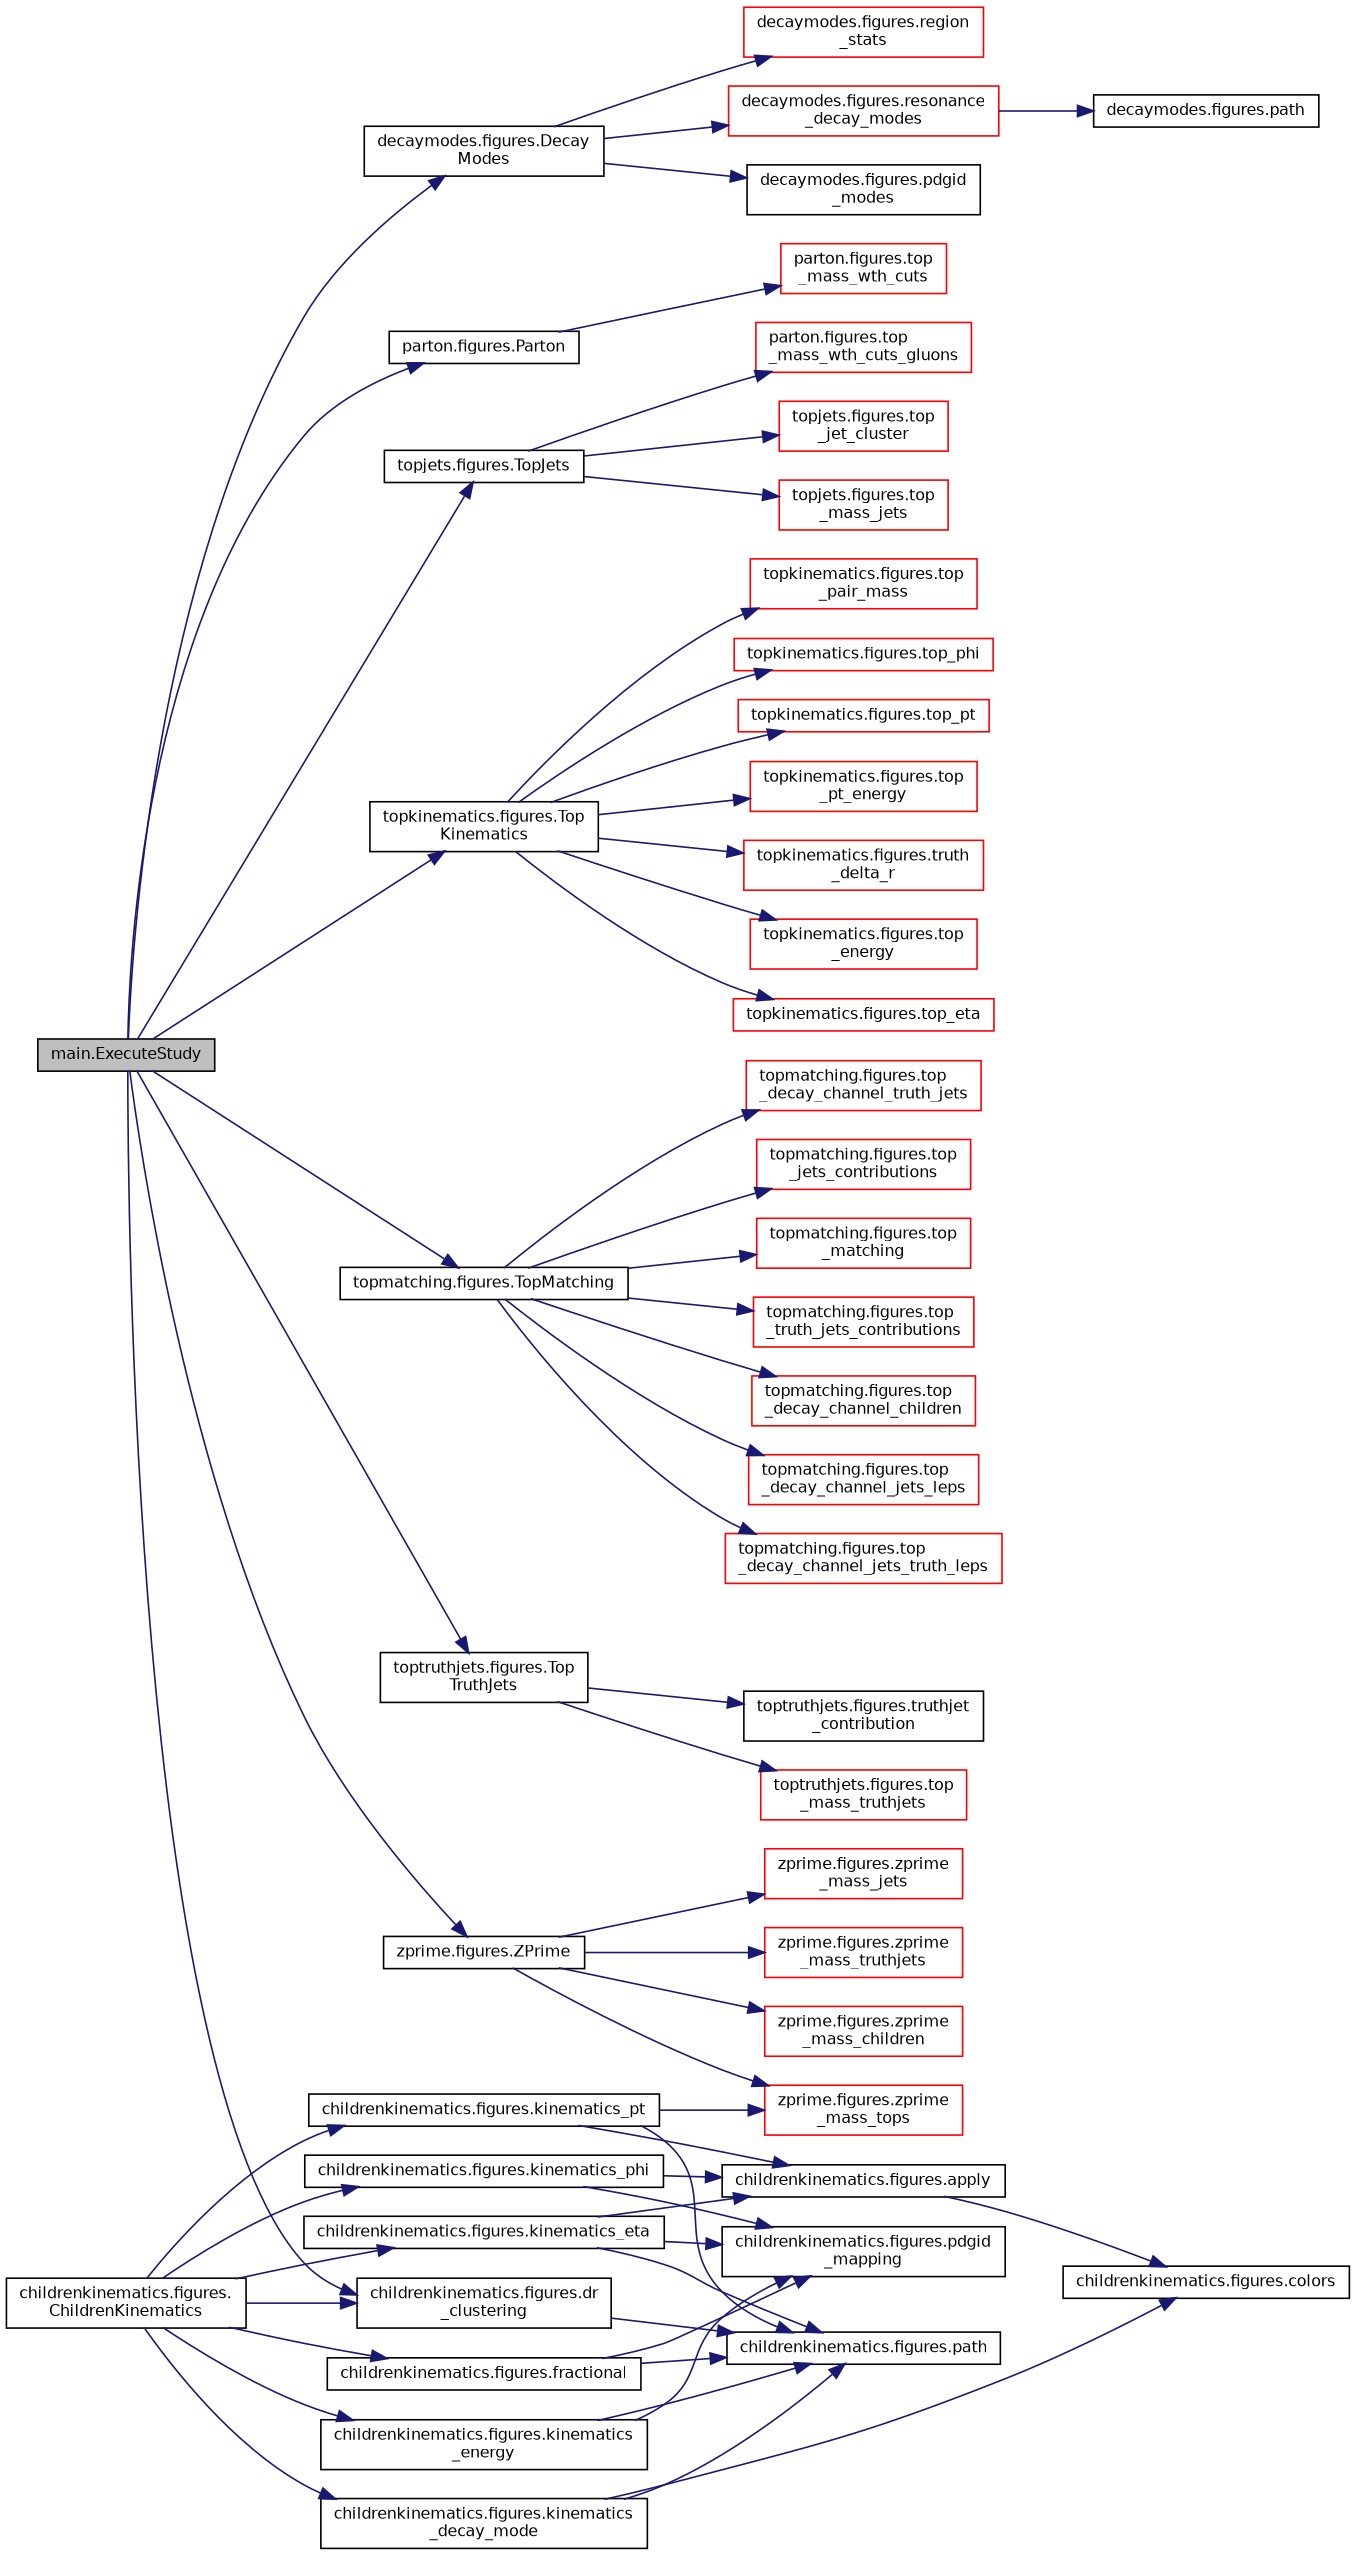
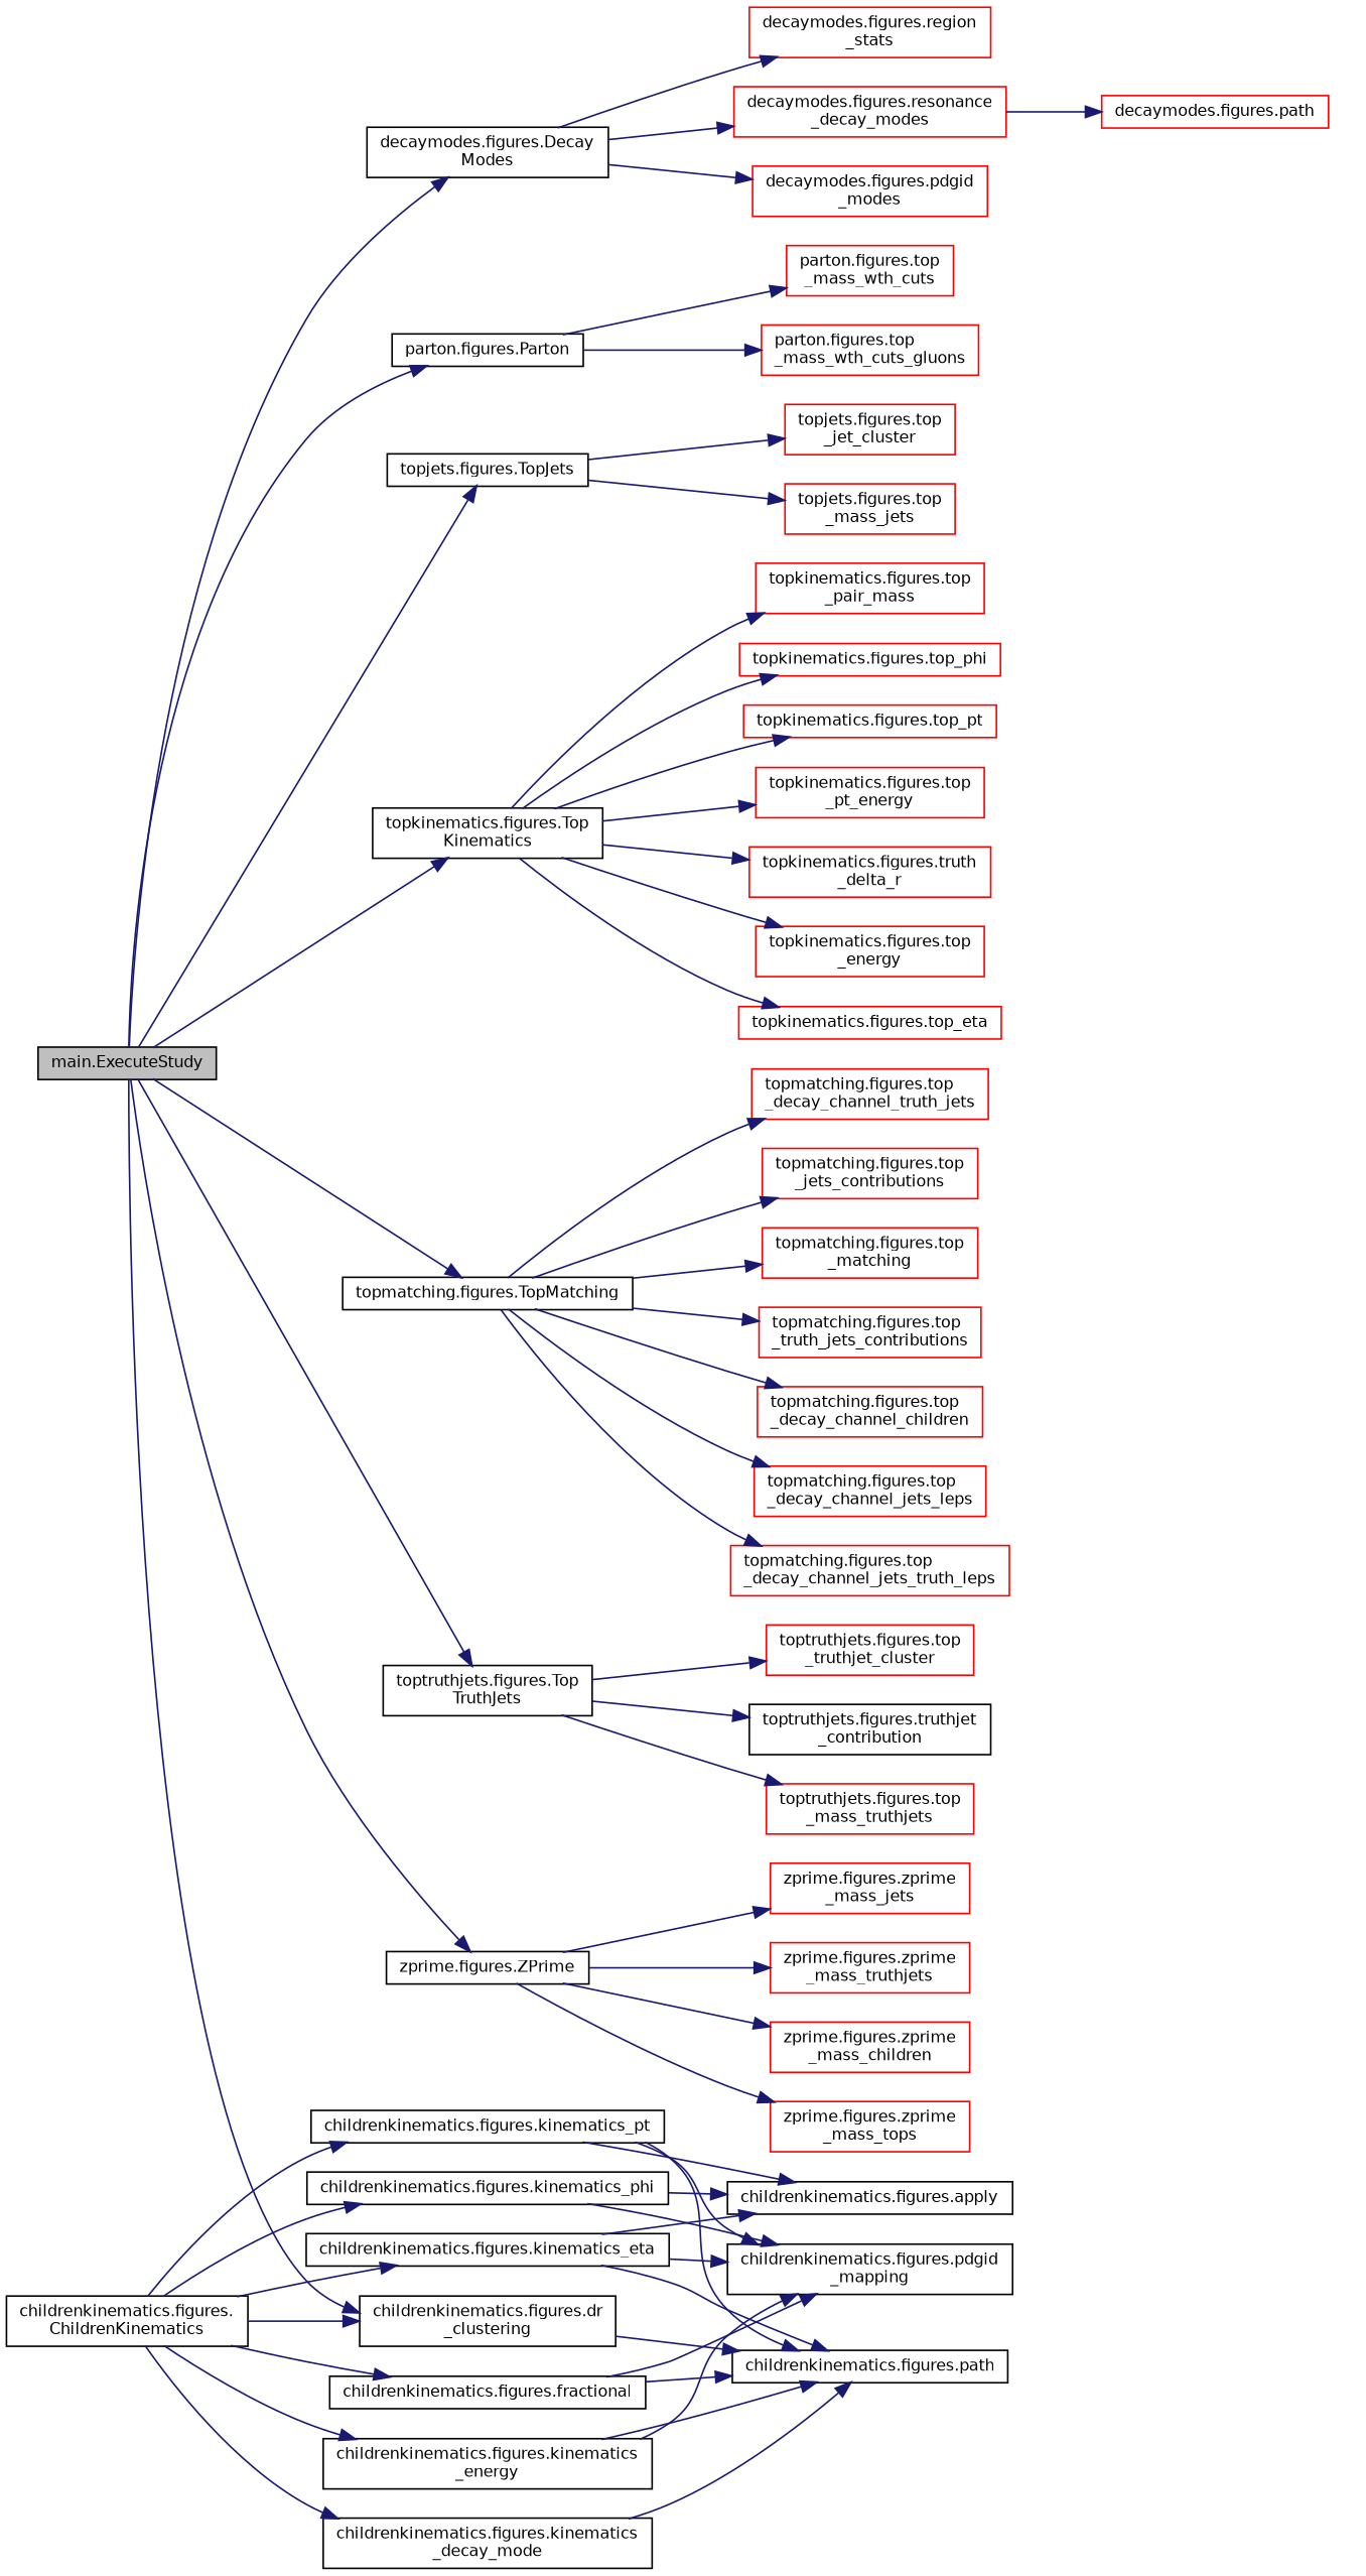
  digraph {
    rankdir=LR
    node [color=red fillcolor=white fontname=Helvetica fontsize=10 shape=record style=filled]
    edge [color=midnightblue fontname=Helvetica fontsize=10 labelfontname=Helvetica labelfontsize=10 style=solid]
    n1 [color=black fillcolor=grey75 fontcolor=black height=0.2 label="main.ExecuteStudy" width=0.4]
    n2 [color=black height=0.2 label="decaymodes.figures.Decay\lModes" width=0.4]
    n3 [color=black height=0.2 label="parton.figures.Parton" width=0.4]
    n4 [color=black height=0.2 label="topjets.figures.TopJets" width=0.4]
    n5 [color=black height=0.2 label="topkinematics.figures.Top\lKinematics" width=0.4]
    n6 [color=black height=0.2 label="topmatching.figures.TopMatching" width=0.4]
    n7 [color=black height=0.2 label="toptruthjets.figures.Top\lTruthJets" width=0.4]
    n8 [color=black height=0.2 label="zprime.figures.ZPrime" width=0.4]
    n9 [color=black height=0.2 label="childrenkinematics.figures.dr\l_clustering" width=0.4]
    n10 [color=black height=0.2 label="childrenkinematics.figures.\lChildrenKinematics" width=0.4]
    n11 [color=black height=0.2 label="childrenkinematics.figures.fractional" width=0.4]
    n12 [color=black height=0.2 label="childrenkinematics.figures.kinematics\l_decay_mode" width=0.4]
    n13 [color=black height=0.2 label="childrenkinematics.figures.kinematics\l_energy" width=0.4]
    n14 [color=black height=0.2 label="childrenkinematics.figures.kinematics_eta" width=0.4]
    n15 [color=black height=0.2 label="childrenkinematics.figures.kinematics_phi" width=0.4]
    n16 [color=black height=0.2 label="childrenkinematics.figures.kinematics_pt" width=0.4]
-   n17 [color=black height=0.2 label="decaymodes.figures.pdgid\l_modes" width=0.4]
+   n17 [height=0.2 label="decaymodes.figures.pdgid\l_modes" width=0.4]
    n18 [height=0.2 label="decaymodes.figures.region\l_stats" width=0.4]
    n19 [height=0.2 label="decaymodes.figures.resonance\l_decay_modes" width=0.4]
    n20 [height=0.2 label="parton.figures.top\l_mass_wth_cuts" width=0.4]
    n21 [height=0.2 label="parton.figures.top\l_mass_wth_cuts_gluons" width=0.4]
    n22 [height=0.2 label="topjets.figures.top\l_jet_cluster" width=0.4]
    n23 [height=0.2 label="topjets.figures.top\l_mass_jets" width=0.4]
    n24 [height=0.2 label="topkinematics.figures.truth\l_delta_r" width=0.4]
    n25 [height=0.2 label="topkinematics.figures.top\l_energy" width=0.4]
    n26 [height=0.2 label="topkinematics.figures.top_eta" width=0.4]
    n27 [height=0.2 label="topkinematics.figures.top\l_pair_mass" width=0.4]
    n28 [height=0.2 label="topkinematics.figures.top_phi" width=0.4]
    n29 [height=0.2 label="topkinematics.figures.top_pt" width=0.4]
    n30 [height=0.2 label="topkinematics.figures.top\l_pt_energy" width=0.4]
    n31 [height=0.2 label="topmatching.figures.top\l_decay_channel_children" width=0.4]
    n32 [height=0.2 label="topmatching.figures.top\l_decay_channel_jets_leps" width=0.4]
    n33 [height=0.2 label="topmatching.figures.top\l_decay_channel_jets_truth_leps" width=0.4]
    n34 [height=0.2 label="topmatching.figures.top\l_decay_channel_truth_jets" width=0.4]
    n35 [height=0.2 label="topmatching.figures.top\l_jets_contributions" width=0.4]
    n36 [height=0.2 label="topmatching.figures.top\l_matching" width=0.4]
    n37 [height=0.2 label="topmatching.figures.top\l_truth_jets_contributions" width=0.4]
    n38 [height=0.2 label="toptruthjets.figures.top\l_mass_truthjets" width=0.4]
+   n39 [height=0.2 label="toptruthjets.figures.top\l_truthjet_cluster" width=0.4]
    n40 [color=black height=0.2 label="toptruthjets.figures.truthjet\l_contribution" width=0.4]
    n41 [height=0.2 label="zprime.figures.zprime\l_mass_children" width=0.4]
    n42 [height=0.2 label="zprime.figures.zprime\l_mass_jets" width=0.4]
    n43 [height=0.2 label="zprime.figures.zprime\l_mass_tops" width=0.4]
    n44 [height=0.2 label="zprime.figures.zprime\l_mass_truthjets" width=0.4]
    n45 [color=black height=0.2 label="childrenkinematics.figures.path" width=0.4]
    n46 [color=black height=0.2 label="childrenkinematics.figures.pdgid\l_mapping" width=0.4]
-   n47 [color=black height=0.2 label="childrenkinematics.figures.colors" width=0.4]
    n48 [color=black height=0.2 label="childrenkinematics.figures.apply" width=0.4]
-   n49 [color=black height=0.2 label="decaymodes.figures.path" width=0.4]
+   n49 [height=0.2 label="decaymodes.figures.path" width=0.4]
    n1 -> n2
    n1 -> n3
    n1 -> n4
    n1 -> n5
    n1 -> n6
    n1 -> n7
    n1 -> n8
    n1 -> n9
    n2 -> n17
    n2 -> n18
    n2 -> n19
    n3 -> n20
-   n4 -> n21
+   n3 -> n21
    n4 -> n22
    n4 -> n23
    n5 -> n24
    n5 -> n25
    n5 -> n26
    n5 -> n27
    n5 -> n28
    n5 -> n29
    n5 -> n30
    n6 -> n31
    n6 -> n32
    n6 -> n33
    n6 -> n34
    n6 -> n35
    n6 -> n36
    n6 -> n37
    n7 -> n38
+   n7 -> n39
    n7 -> n40
    n8 -> n41
    n8 -> n42
    n8 -> n43
    n8 -> n44
    n9 -> n45
    n10 -> n9
    n10 -> n11
    n10 -> n12
    n10 -> n13
    n10 -> n14
    n10 -> n15
    n10 -> n16
    n11 -> n45
    n11 -> n46
    n12 -> n45
-   n12 -> n47
    n13 -> n45
    n13 -> n46
    n14 -> n45
    n14 -> n46
    n14 -> n48
    n15 -> n46
    n15 -> n48
    n16 -> n45
-   n16 -> n43
+   n16 -> n46
    n16 -> n48
    n19 -> n49
-   n48 -> n47
  }
